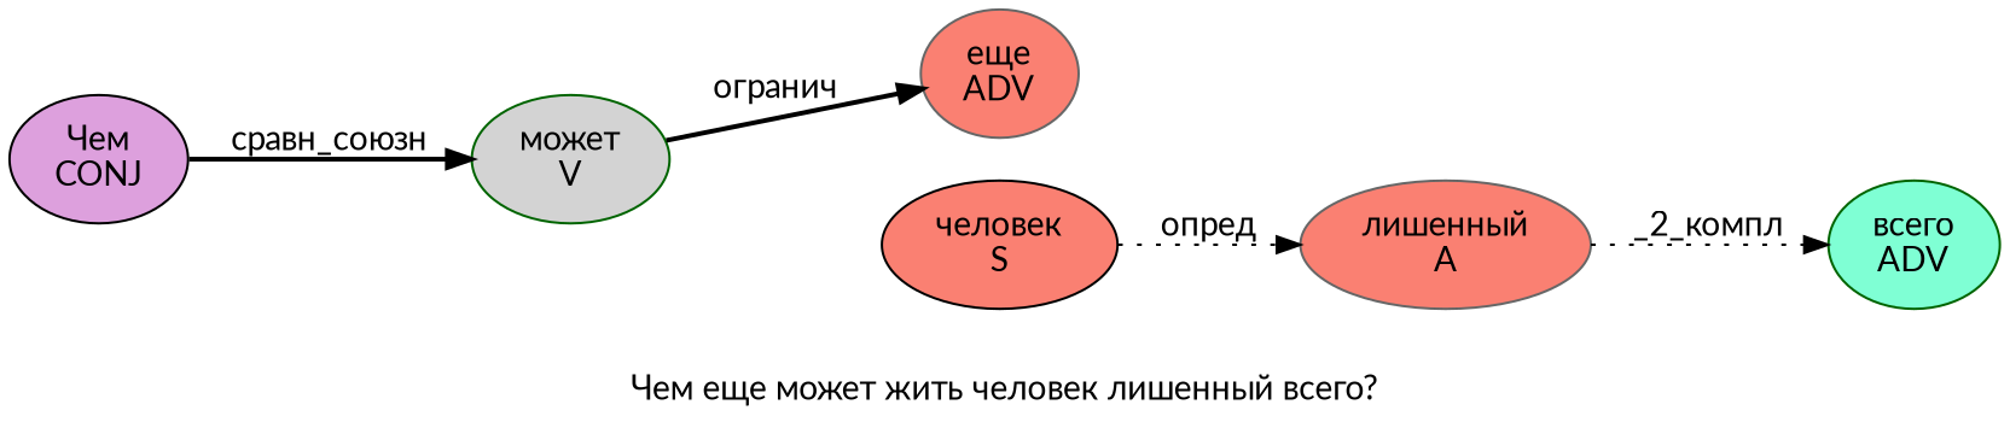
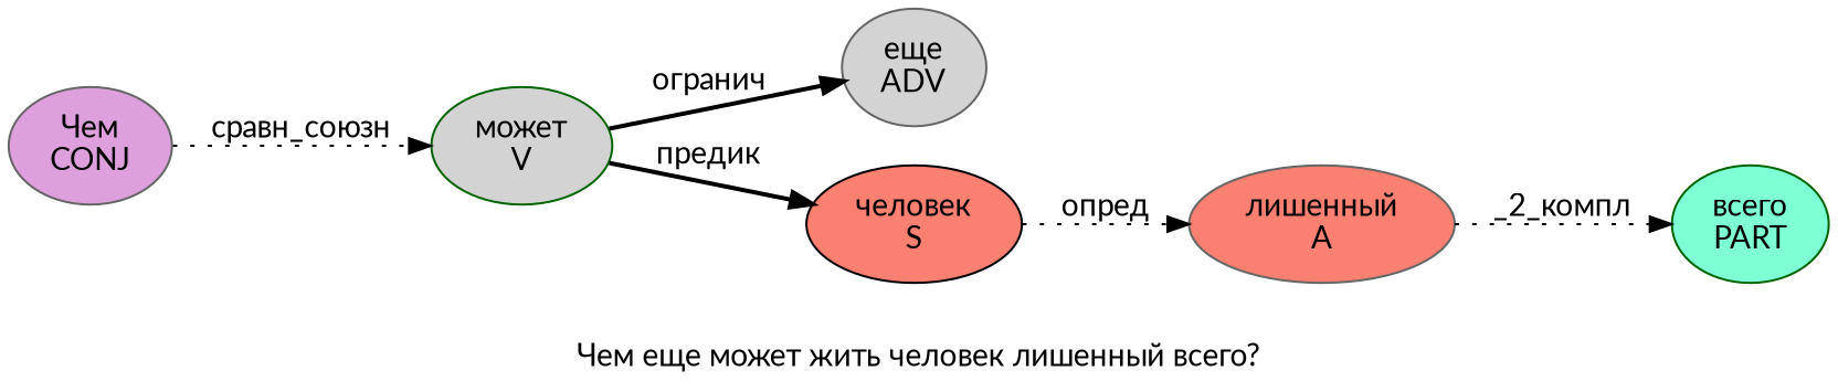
  digraph {
    fontname=Lato
    label="Чем еще может жить человек лишенный всего?"
    rankdir=LR
    node [color=black fillcolor=lightgrey fontname=Lato penwidth=1 shape=ellipse style=filled]
    edge [fontname=Lato style=bold]
-   n1 [fillcolor=plum label="Чем\nCONJ"]
+   n1 [color=gray40 fillcolor=plum label="Чем\nCONJ"]
    n2 [color=darkgreen label="может\nV"]
-   n3 [color=gray40 fillcolor=salmon label="еще\nADV"]
+   n3 [color=gray40 label="еще\nADV"]
    n4 [fillcolor=salmon label="человек\nS"]
    n5 [color=gray40 fillcolor=salmon label="лишенный\nA"]
-   n6 [color=darkgreen fillcolor=aquamarine label="всего\nADV"]
-   n1 -> n2 [label="сравн_союзн"]
+   n6 [color=darkgreen fillcolor=aquamarine label="всего\nPART"]
+   n1 -> n2 [label="сравн_союзн" style=dotted]
    n2 -> n3 [label="огранич"]
+   n2 -> n4 [label="предик"]
    n4 -> n5 [label="опред" style=dotted]
    n5 -> n6 [label="_2_компл" style=dotted]
  }
